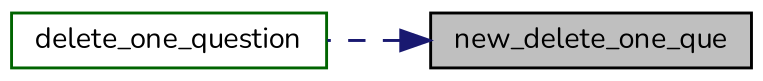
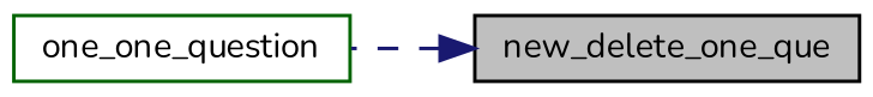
  digraph {
    rankdir=RL
    fontname=Nunito
    node [fontname=Nunito fontsize=10 shape=record style=filled]
    n1 [color=black fillcolor=grey75 fontcolor=black height=0.2 label=new_delete_one_que width=0.4]
-   n2 [color=darkgreen fillcolor=white height=0.2 label=delete_one_question width=0.4]
+   n2 [color=darkgreen fillcolor=white height=0.2 label=one_one_question width=0.4]
    n1 -> n2 [color=midnightblue dir=back fontname=Nunito fontsize=10 labelfontname=Helvetica labelfontsize=10 style=dashed]
  }
